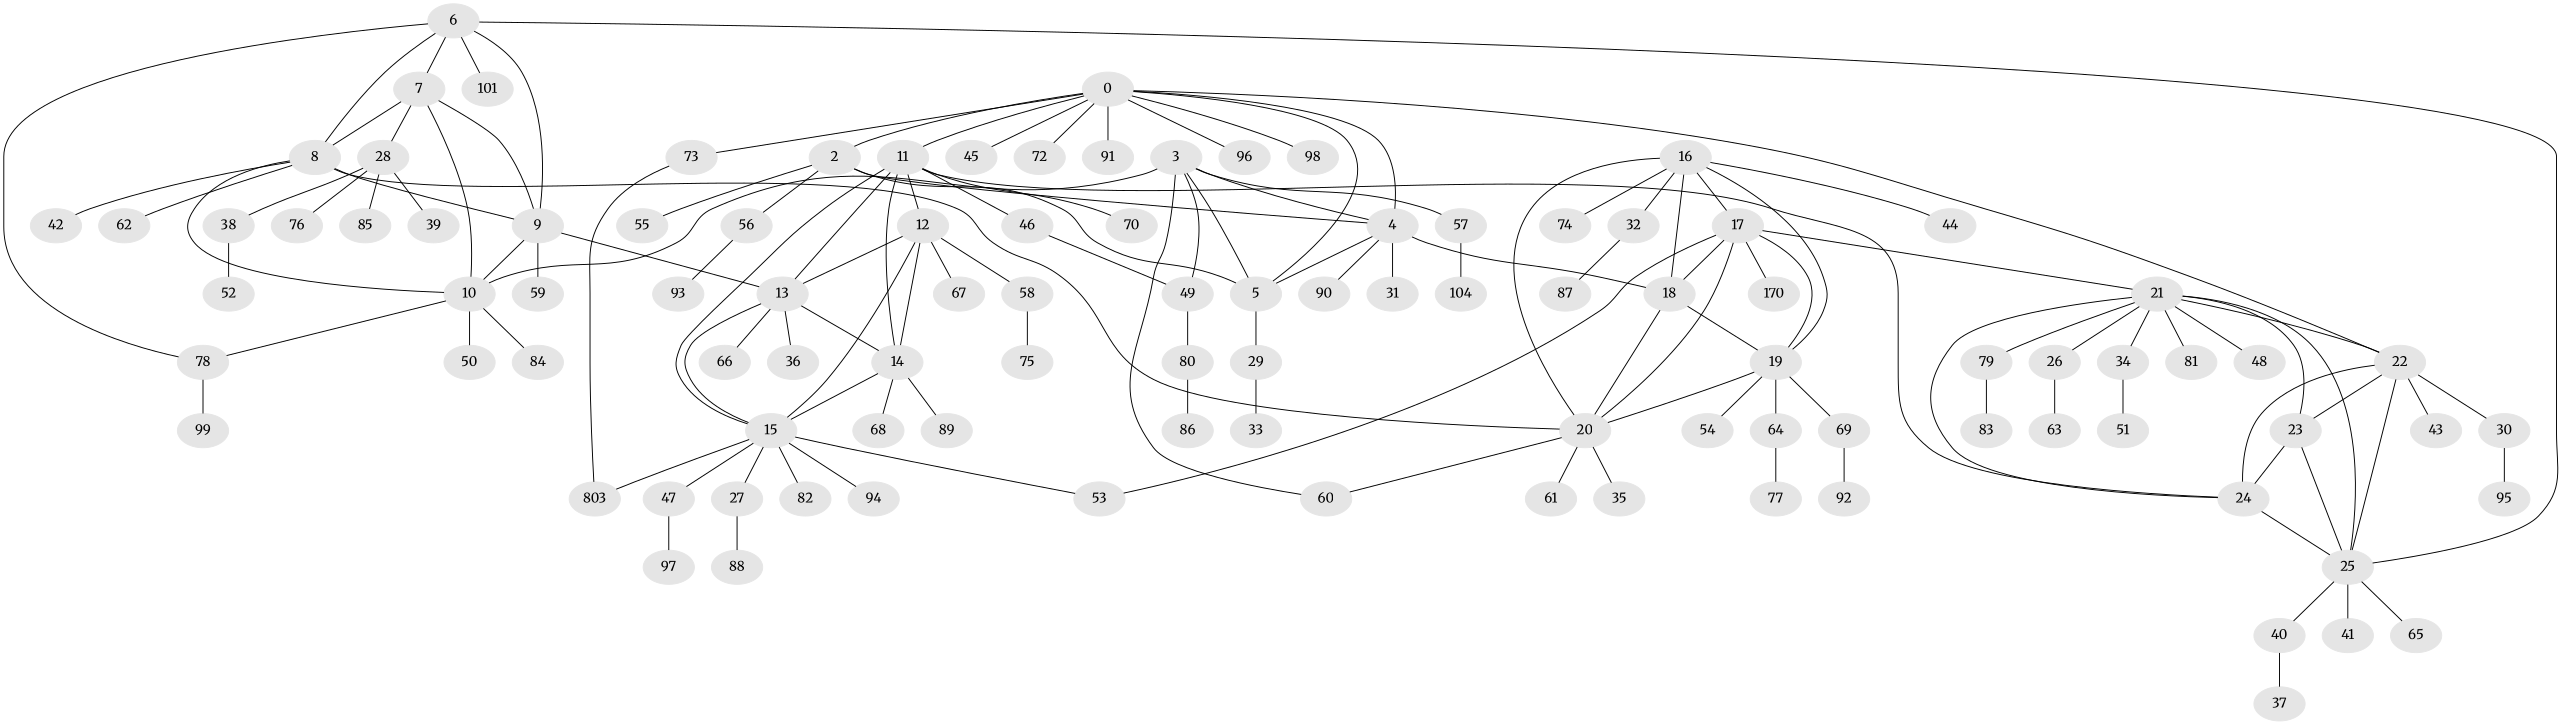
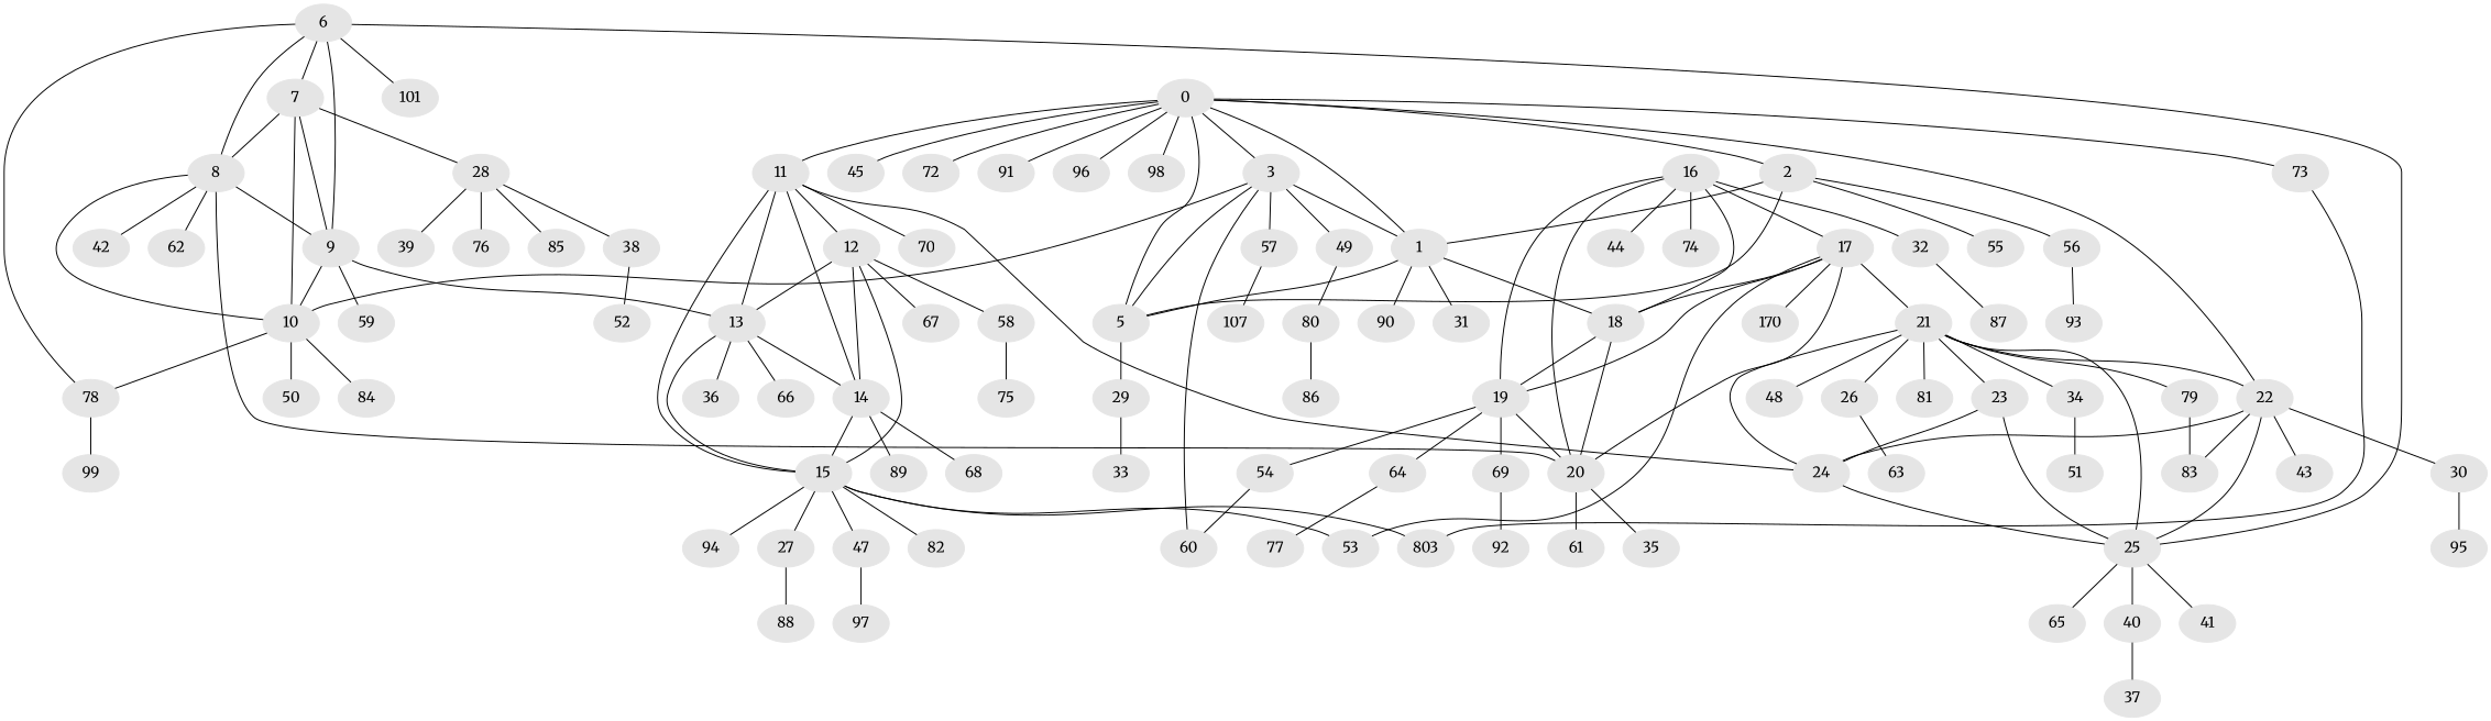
  graph {
    fontname=Merriweather
    node [color=gray90 fontname=Merriweather style=filled]
    edge [fontname=Merriweather]
    n1 [label=0]
    2
    3
-   4
+   4 [label=1]
    5
    11
    22
    45
    72
    73
    91
    96
    98
    55
    56
    10
    49
    57
    60
    18
    31
    90
    29
    13
    12
    14
    15
    24
-   46
    70
    25
    23
    30
    43
    n35 [label=803]
    93
    50
    78
    84
    80
-   104
+   104 [label=107]
    20
    19
    33
    6
    7
    8
    9
    101
    28
    42
    62
    59
    40
    41
    65
    38
    39
    76
    85
    35
    61
    36
    66
    99
    58
    67
    68
    89
    27
    47
    53
    82
    94
    75
    17
    21
    n78 [label=170]
    88
    97
    16
    32
    44
    74
    54
    64
    69
    87
    26
    34
    48
    79
    81
    77
    92
    63
    51
    83
    95
    37
    52
    86
    n1 -- 2
+   n1 -- 3
    n1 -- 4
    n1 -- 5
    n1 -- 11
    n1 -- 22
    n1 -- 45
    n1 -- 72
    n1 -- 73
    n1 -- 91
    n1 -- 96
    n1 -- 98
    2 -- 4
    2 -- 5
    2 -- 55
    2 -- 56
    3 -- 4
    3 -- 5
    3 -- 10
    3 -- 49
    3 -- 57
    3 -- 60
    4 -- 5
    4 -- 18
    4 -- 31
    4 -- 90
    5 -- 29
    11 -- 13
    11 -- 12
    11 -- 14
    11 -- 15
    11 -- 24
-   11 -- 46
    11 -- 70
    22 -- 24
    22 -- 25
-   22 -- 23
+   22 -- 83
    22 -- 30
    22 -- 43
    73 -- n35
    56 -- 93
    10 -- 50
    10 -- 78
    10 -- 84
    49 -- 80
    57 -- 104
    18 -- 20
    18 -- 19
    29 -- 33
    13 -- 14
    13 -- 15
    13 -- 36
    13 -- 66
    12 -- 13
    12 -- 14
    12 -- 15
    12 -- 58
    12 -- 67
    14 -- 15
    14 -- 68
    14 -- 89
    15 -- n35
    15 -- 27
    15 -- 47
    15 -- 53
    15 -- 82
    15 -- 94
    24 -- 25
-   46 -- 49
    25 -- 40
    25 -- 41
    25 -- 65
    23 -- 24
    23 -- 25
    30 -- 95
    78 -- 99
    80 -- 86
-   20 -- 60
+   54 -- 60
    20 -- 35
    20 -- 61
    19 -- 20
    19 -- 54
    19 -- 64
    19 -- 69
    6 -- 25
    6 -- 78
    6 -- 7
    6 -- 8
    6 -- 9
    6 -- 101
    7 -- 10
    7 -- 8
    7 -- 9
    7 -- 28
    8 -- 10
    8 -- 20
    8 -- 9
    8 -- 42
    8 -- 62
    9 -- 10
    9 -- 13
    9 -- 59
    28 -- 38
    28 -- 39
    28 -- 76
    28 -- 85
    40 -- 37
    38 -- 52
    58 -- 75
    27 -- 88
    47 -- 97
    17 -- 18
    17 -- 20
    17 -- 19
    17 -- 53
    17 -- 21
    17 -- n78
    21 -- 22
    21 -- 24
    21 -- 25
    21 -- 23
    21 -- 26
    21 -- 34
    21 -- 48
    21 -- 79
    21 -- 81
    16 -- 18
    16 -- 20
    16 -- 19
    16 -- 17
    16 -- 32
    16 -- 44
    16 -- 74
    32 -- 87
    64 -- 77
    69 -- 92
    26 -- 63
    34 -- 51
    79 -- 83
  }
